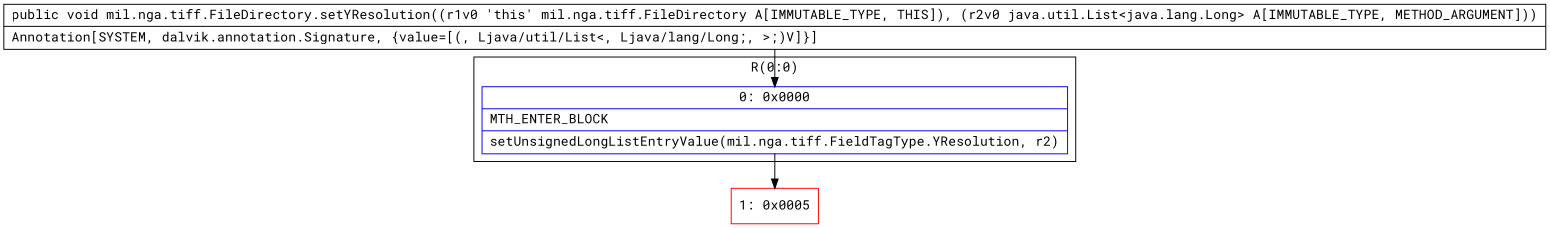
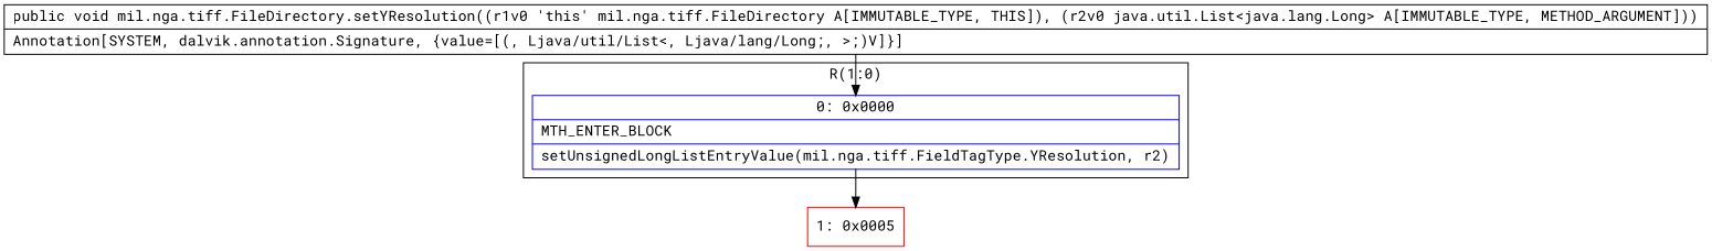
  digraph {
    fontname="Roboto Mono"
    node [shape=record fontname="Roboto Mono"]
    edge [fontname="Roboto Mono"]
    n1 [color=blue label="{0\:\ 0x0000|MTH_ENTER_BLOCK\l|setUnsignedLongListEntryValue(mil.nga.tiff.FieldTagType.YResolution, r2)\l}"]
    n2 [color=red label="{1\:\ 0x0005}"]
    n3 [label="{public void mil.nga.tiff.FileDirectory.setYResolution((r1v0 'this' mil.nga.tiff.FileDirectory A[IMMUTABLE_TYPE, THIS]), (r2v0 java.util.List\<java.lang.Long\> A[IMMUTABLE_TYPE, METHOD_ARGUMENT]))  | Annotation[SYSTEM, dalvik.annotation.Signature, \{value=[(, Ljava\/util\/List\<, Ljava\/lang\/Long;, \>;)V]\}]\l}"]
    subgraph cluster_1 {
-     label="R(0:0)"
+     label="R(1:0)"
      n1
    }
    n1 -> n2
    n3 -> n1
  }
